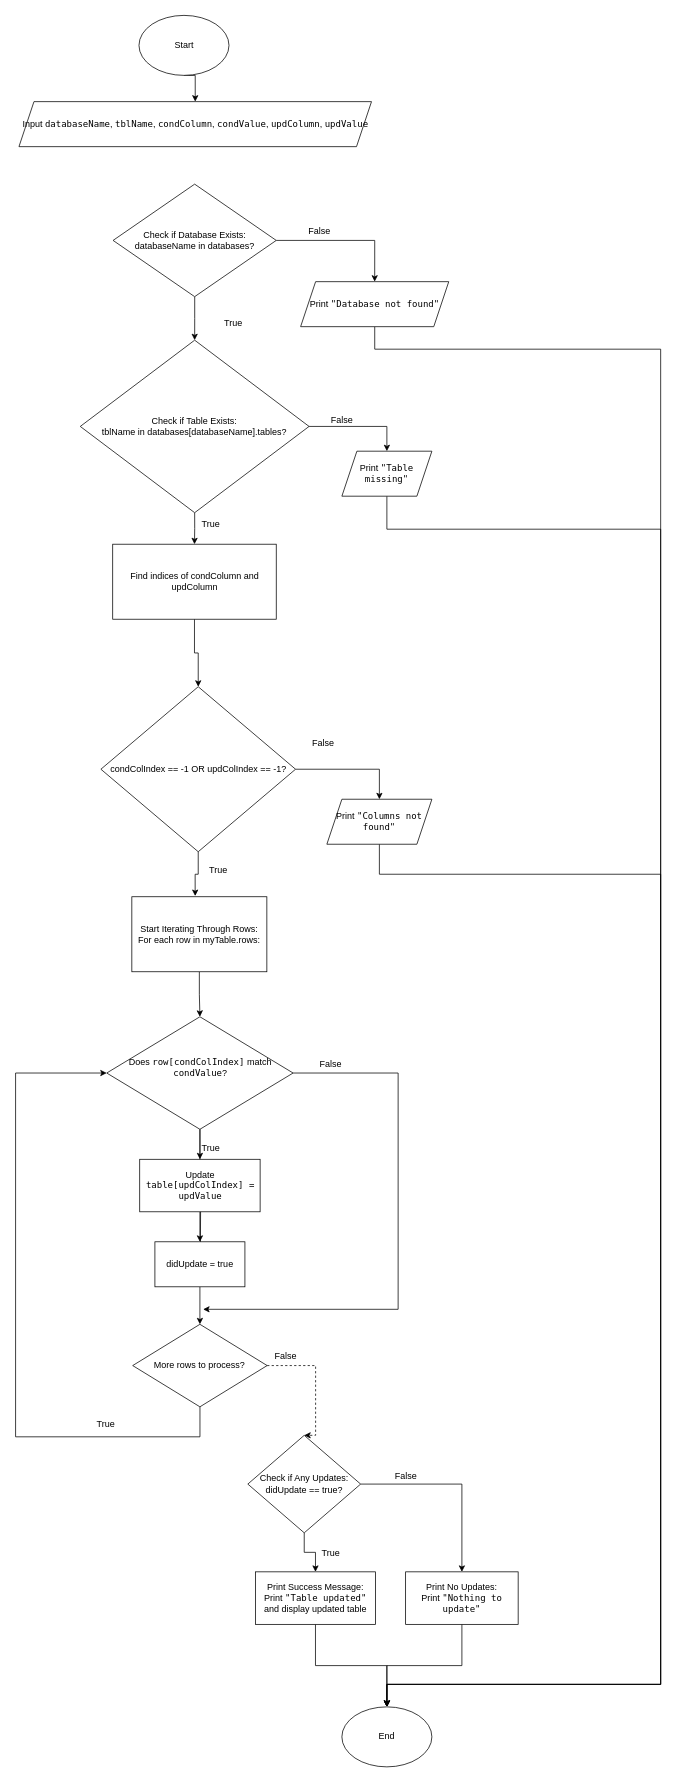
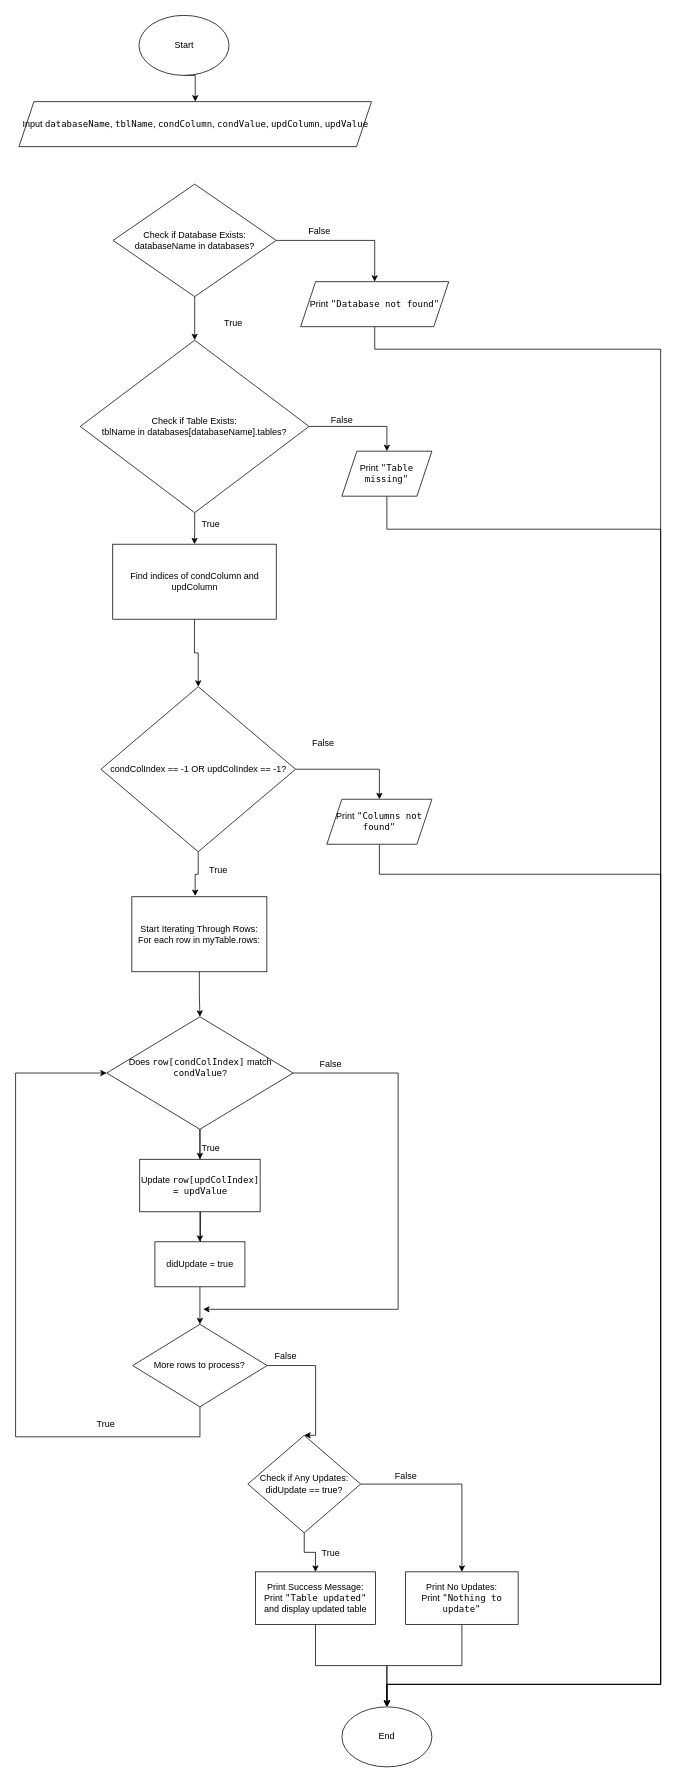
  <mxCell id="0" />
  <mxCell id="1" parent="0" />
  <mxCell id="2" style="edgeStyle=orthogonalEdgeStyle;rounded=0;orthogonalLoop=1;jettySize=auto;html=1;exitX=0.5;exitY=1;exitDx=0;exitDy=0;entryX=0.5;entryY=0;entryDx=0;entryDy=0;" edge="1" parent="1" source="3" target="26"><mxGeometry relative="1" as="geometry" /></mxCell>
  <mxCell id="3" value="Start" style="ellipse;whiteSpace=wrap;html=1;" vertex="1" parent="1"><mxGeometry x="184.5" y="20" width="120" height="80" as="geometry" /></mxCell>
  <mxCell id="4" style="edgeStyle=orthogonalEdgeStyle;rounded=0;orthogonalLoop=1;jettySize=auto;html=1;exitX=1;exitY=0.5;exitDx=0;exitDy=0;entryX=0.5;entryY=0;entryDx=0;entryDy=0;" edge="1" parent="1" source="6" target="28"><mxGeometry relative="1" as="geometry"><mxPoint x="445" y="365" as="targetPoint" /></mxGeometry></mxCell>
  <mxCell id="5" style="edgeStyle=orthogonalEdgeStyle;rounded=0;orthogonalLoop=1;jettySize=auto;html=1;entryX=0.5;entryY=0;entryDx=0;entryDy=0;" edge="1" parent="1" source="6" target="9"><mxGeometry relative="1" as="geometry" /></mxCell>
  <mxCell id="6" value="Check if Database Exists:&lt;div&gt;databaseName in databases?&lt;/div&gt;" style="rhombus;whiteSpace=wrap;html=1;" vertex="1" parent="1"><mxGeometry x="150" y="245" width="217.5" height="150" as="geometry" /></mxCell>
  <mxCell id="7" style="edgeStyle=orthogonalEdgeStyle;rounded=0;orthogonalLoop=1;jettySize=auto;html=1;exitX=0.5;exitY=1;exitDx=0;exitDy=0;entryX=0.5;entryY=0;entryDx=0;entryDy=0;" edge="1" parent="1" source="9" target="11"><mxGeometry relative="1" as="geometry" /></mxCell>
  <mxCell id="8" style="edgeStyle=orthogonalEdgeStyle;rounded=0;orthogonalLoop=1;jettySize=auto;html=1;entryX=0.5;entryY=0;entryDx=0;entryDy=0;" edge="1" parent="1" source="9" target="30"><mxGeometry relative="1" as="geometry" /></mxCell>
  <mxCell id="9" value=" Check if Table Exists:&lt;div&gt;tblName in databases[databaseName].tables?&lt;/div&gt;" style="rhombus;whiteSpace=wrap;html=1;" vertex="1" parent="1"><mxGeometry x="106.25" y="453" width="305" height="230" as="geometry" /></mxCell>
  <mxCell id="10" style="edgeStyle=orthogonalEdgeStyle;rounded=0;orthogonalLoop=1;jettySize=auto;html=1;exitX=0.5;exitY=1;exitDx=0;exitDy=0;entryX=0.5;entryY=0;entryDx=0;entryDy=0;" edge="1" parent="1" source="11" target="13"><mxGeometry relative="1" as="geometry"><mxPoint x="260.5" y="855" as="targetPoint" /></mxGeometry></mxCell>
  <mxCell id="11" value="Find indices of condColumn and updColumn" style="rounded=0;whiteSpace=wrap;html=1;" vertex="1" parent="1"><mxGeometry x="149.5" y="725" width="218" height="100" as="geometry" /></mxCell>
  <mxCell id="12" style="edgeStyle=orthogonalEdgeStyle;rounded=0;orthogonalLoop=1;jettySize=auto;html=1;exitX=1;exitY=0.5;exitDx=0;exitDy=0;entryX=0.5;entryY=0;entryDx=0;entryDy=0;" edge="1" parent="1" source="13" target="32"><mxGeometry relative="1" as="geometry" /></mxCell>
  <mxCell id="13" value="&lt;div&gt;condColIndex == -1 OR updColIndex == -1?&lt;/div&gt;" style="rhombus;whiteSpace=wrap;html=1;" vertex="1" parent="1"><mxGeometry x="133.75" y="915" width="259.5" height="220" as="geometry" /></mxCell>
  <mxCell id="14" style="edgeStyle=orthogonalEdgeStyle;rounded=0;orthogonalLoop=1;jettySize=auto;html=1;entryX=0.5;entryY=0;entryDx=0;entryDy=0;" edge="1" parent="1" source="15" target="36"><mxGeometry relative="1" as="geometry" /></mxCell>
  <mxCell id="15" value="Start Iterating Through Rows:&lt;div&gt;For each row in myTable.rows:&lt;/div&gt;" style="rounded=0;whiteSpace=wrap;html=1;" vertex="1" parent="1"><mxGeometry x="175" y="1195" width="180" height="100" as="geometry" /></mxCell>
  <mxCell id="16" style="edgeStyle=orthogonalEdgeStyle;rounded=0;orthogonalLoop=1;jettySize=auto;html=1;exitX=0.5;exitY=1;exitDx=0;exitDy=0;entryX=0.469;entryY=-0.01;entryDx=0;entryDy=0;entryPerimeter=0;" edge="1" parent="1" source="13" target="15"><mxGeometry relative="1" as="geometry" /></mxCell>
  <mxCell id="17" style="edgeStyle=orthogonalEdgeStyle;rounded=0;orthogonalLoop=1;jettySize=auto;html=1;entryX=0;entryY=0.5;entryDx=0;entryDy=0;" edge="1" parent="1" source="19" target="36"><mxGeometry relative="1" as="geometry"><mxPoint x="-10.3" y="1379.954" as="targetPoint" /><Array as="points"><mxPoint x="266" y="1915" /><mxPoint x="20" y="1915" /><mxPoint x="20" y="1430" /></Array></mxGeometry></mxCell>
- <mxCell id="18" style="edgeStyle=orthogonalEdgeStyle;rounded=0;orthogonalLoop=1;jettySize=auto;html=1;entryX=0.5;entryY=0;entryDx=0;entryDy=0;dashed=1;" edge="1" parent="1" source="19" target="46"><mxGeometry relative="1" as="geometry"><Array as="points"><mxPoint x="420" y="1820" /></Array></mxGeometry></mxCell>
+ <mxCell id="18" style="edgeStyle=orthogonalEdgeStyle;rounded=0;orthogonalLoop=1;jettySize=auto;html=1;entryX=0.5;entryY=0;entryDx=0;entryDy=0;" edge="1" parent="1" source="19" target="46"><mxGeometry relative="1" as="geometry"><Array as="points"><mxPoint x="420" y="1820" /></Array></mxGeometry></mxCell>
  <mxCell id="19" value="More rows to process?" style="rhombus;whiteSpace=wrap;html=1;" vertex="1" parent="1"><mxGeometry x="176.13" y="1765" width="179.25" height="110" as="geometry" /></mxCell>
  <mxCell id="20" value="True" style="text;html=1;align=center;verticalAlign=middle;resizable=0;points=[];autosize=1;strokeColor=none;fillColor=none;" vertex="1" parent="1"><mxGeometry x="265" y="1145" width="50" height="30" as="geometry" /></mxCell>
  <mxCell id="21" value="False" style="text;html=1;align=center;verticalAlign=middle;resizable=0;points=[];autosize=1;strokeColor=none;fillColor=none;" vertex="1" parent="1"><mxGeometry x="405" y="975" width="50" height="30" as="geometry" /></mxCell>
  <mxCell id="22" value="True" style="text;html=1;align=center;verticalAlign=middle;resizable=0;points=[];autosize=1;strokeColor=none;fillColor=none;" vertex="1" parent="1"><mxGeometry x="255" y="683" width="50" height="30" as="geometry" /></mxCell>
  <mxCell id="23" value="False" style="text;html=1;align=center;verticalAlign=middle;resizable=0;points=[];autosize=1;strokeColor=none;fillColor=none;" vertex="1" parent="1"><mxGeometry x="430" y="545" width="50" height="30" as="geometry" /></mxCell>
  <mxCell id="24" value="True" style="text;html=1;align=center;verticalAlign=middle;resizable=0;points=[];autosize=1;strokeColor=none;fillColor=none;" vertex="1" parent="1"><mxGeometry x="285" y="415" width="50" height="30" as="geometry" /></mxCell>
  <mxCell id="25" value="False" style="text;html=1;align=center;verticalAlign=middle;resizable=0;points=[];autosize=1;strokeColor=none;fillColor=none;" vertex="1" parent="1"><mxGeometry x="400" y="293" width="50" height="30" as="geometry" /></mxCell>
  <mxCell id="26" value="Input &lt;code&gt;databaseName&lt;/code&gt;, &lt;code&gt;tblName&lt;/code&gt;, &lt;code&gt;condColumn&lt;/code&gt;, &lt;code&gt;condValue&lt;/code&gt;, &lt;code&gt;updColumn&lt;/code&gt;, &lt;code&gt;updValue&lt;/code&gt;" style="shape=parallelogram;perimeter=parallelogramPerimeter;whiteSpace=wrap;html=1;fixedSize=1;" vertex="1" parent="1"><mxGeometry x="24.5" y="135" width="470" height="60" as="geometry" /></mxCell>
  <mxCell id="27" style="edgeStyle=orthogonalEdgeStyle;rounded=0;orthogonalLoop=1;jettySize=auto;html=1;entryX=0.5;entryY=0;entryDx=0;entryDy=0;" edge="1" parent="1" source="28" target="54"><mxGeometry relative="1" as="geometry"><Array as="points"><mxPoint x="499" y="465" /><mxPoint x="880" y="465" /><mxPoint x="880" y="2245" /><mxPoint x="515" y="2245" /></Array></mxGeometry></mxCell>
  <mxCell id="28" value="Print &lt;code&gt;&quot;Database not found&quot;&lt;/code&gt;" style="shape=parallelogram;perimeter=parallelogramPerimeter;whiteSpace=wrap;html=1;fixedSize=1;" vertex="1" parent="1"><mxGeometry x="400" y="375" width="197.5" height="60" as="geometry" /></mxCell>
  <mxCell id="29" style="edgeStyle=orthogonalEdgeStyle;rounded=0;orthogonalLoop=1;jettySize=auto;html=1;entryX=0.5;entryY=0;entryDx=0;entryDy=0;" edge="1" parent="1" source="30" target="54"><mxGeometry relative="1" as="geometry"><mxPoint x="515" y="2246" as="targetPoint" /><Array as="points"><mxPoint x="515" y="705" /><mxPoint x="880" y="705" /><mxPoint x="880" y="2245" /><mxPoint x="515" y="2245" /></Array></mxGeometry></mxCell>
  <mxCell id="30" value="Print &lt;code&gt;&quot;Table missing&quot;&lt;/code&gt;" style="shape=parallelogram;perimeter=parallelogramPerimeter;whiteSpace=wrap;html=1;fixedSize=1;" vertex="1" parent="1"><mxGeometry x="455" y="601" width="120" height="60" as="geometry" /></mxCell>
  <mxCell id="31" style="edgeStyle=orthogonalEdgeStyle;rounded=0;orthogonalLoop=1;jettySize=auto;html=1;entryX=0.5;entryY=0;entryDx=0;entryDy=0;" edge="1" parent="1" source="32" target="54"><mxGeometry relative="1" as="geometry"><Array as="points"><mxPoint x="505" y="1165" /><mxPoint x="880" y="1165" /><mxPoint x="880" y="2245" /><mxPoint x="515" y="2245" /></Array></mxGeometry></mxCell>
  <mxCell id="32" value="Print &lt;code&gt;&quot;Columns not found&quot;&lt;/code&gt;" style="shape=parallelogram;perimeter=parallelogramPerimeter;whiteSpace=wrap;html=1;fixedSize=1;" vertex="1" parent="1"><mxGeometry x="435" y="1065" width="140" height="60" as="geometry" /></mxCell>
  <mxCell id="33" style="edgeStyle=orthogonalEdgeStyle;rounded=0;orthogonalLoop=1;jettySize=auto;html=1;exitX=0.5;exitY=1;exitDx=0;exitDy=0;entryX=0.5;entryY=0;entryDx=0;entryDy=0;" edge="1" parent="1" source="36" target="38"><mxGeometry relative="1" as="geometry" /></mxCell>
  <mxCell id="34" style="edgeStyle=orthogonalEdgeStyle;rounded=0;orthogonalLoop=1;jettySize=auto;html=1;" edge="1" parent="1" source="36"><mxGeometry relative="1" as="geometry"><mxPoint x="266.3" y="1670.03" as="targetPoint" /></mxGeometry></mxCell>
  <mxCell id="35" style="edgeStyle=orthogonalEdgeStyle;rounded=0;orthogonalLoop=1;jettySize=auto;html=1;exitX=1;exitY=0.5;exitDx=0;exitDy=0;" edge="1" parent="1" source="36"><mxGeometry relative="1" as="geometry"><mxPoint x="270" y="1745" as="targetPoint" /><Array as="points"><mxPoint x="530" y="1430" /><mxPoint x="530" y="1745" /></Array></mxGeometry></mxCell>
  <mxCell id="36" value="&#10;Does &lt;code&gt;row[condColIndex]&lt;/code&gt; match &lt;code&gt;condValue&lt;/code&gt;?&#10;&#10;" style="rhombus;whiteSpace=wrap;html=1;" vertex="1" parent="1"><mxGeometry x="141.5" y="1355" width="248.5" height="150" as="geometry" /></mxCell>
  <mxCell id="37" style="edgeStyle=orthogonalEdgeStyle;rounded=0;orthogonalLoop=1;jettySize=auto;html=1;exitX=0.5;exitY=1;exitDx=0;exitDy=0;entryX=0.5;entryY=0;entryDx=0;entryDy=0;" edge="1" parent="1" source="38" target="40"><mxGeometry relative="1" as="geometry" /></mxCell>
- <mxCell id="38" value="Update &lt;code&gt;table[updColIndex] = updValue&lt;/code&gt;" style="rounded=0;whiteSpace=wrap;html=1;" vertex="1" parent="1"><mxGeometry x="185.5" y="1545" width="160.5" height="70" as="geometry" /></mxCell>
+ <mxCell id="38" value="Update &lt;code&gt;row[updColIndex] = updValue&lt;/code&gt;" style="rounded=0;whiteSpace=wrap;html=1;" vertex="1" parent="1"><mxGeometry x="185.5" y="1545" width="160.5" height="70" as="geometry" /></mxCell>
  <mxCell id="39" style="edgeStyle=orthogonalEdgeStyle;rounded=0;orthogonalLoop=1;jettySize=auto;html=1;exitX=0.5;exitY=1;exitDx=0;exitDy=0;entryX=0.5;entryY=0;entryDx=0;entryDy=0;" edge="1" parent="1" source="40" target="19"><mxGeometry relative="1" as="geometry" /></mxCell>
  <mxCell id="40" value="didUpdate = true" style="rounded=0;whiteSpace=wrap;html=1;" vertex="1" parent="1"><mxGeometry x="205.75" y="1655" width="120" height="60" as="geometry" /></mxCell>
  <mxCell id="41" value="True" style="text;html=1;align=center;verticalAlign=middle;resizable=0;points=[];autosize=1;strokeColor=none;fillColor=none;" vertex="1" parent="1"><mxGeometry x="115" y="1883" width="50" height="30" as="geometry" /></mxCell>
  <mxCell id="42" value="False" style="text;html=1;align=center;verticalAlign=middle;resizable=0;points=[];autosize=1;strokeColor=none;fillColor=none;" vertex="1" parent="1"><mxGeometry x="415" y="1403" width="50" height="30" as="geometry" /></mxCell>
  <mxCell id="43" value="True" style="text;html=1;align=center;verticalAlign=middle;resizable=0;points=[];autosize=1;strokeColor=none;fillColor=none;" vertex="1" parent="1"><mxGeometry x="255" y="1515" width="50" height="30" as="geometry" /></mxCell>
  <mxCell id="44" style="edgeStyle=orthogonalEdgeStyle;rounded=0;orthogonalLoop=1;jettySize=auto;html=1;exitX=0.5;exitY=1;exitDx=0;exitDy=0;entryX=0.5;entryY=0;entryDx=0;entryDy=0;" edge="1" parent="1" source="46" target="49"><mxGeometry relative="1" as="geometry" /></mxCell>
  <mxCell id="45" style="edgeStyle=orthogonalEdgeStyle;rounded=0;orthogonalLoop=1;jettySize=auto;html=1;exitX=1;exitY=0.5;exitDx=0;exitDy=0;entryX=0.5;entryY=0;entryDx=0;entryDy=0;" edge="1" parent="1" source="46" target="52"><mxGeometry relative="1" as="geometry" /></mxCell>
  <mxCell id="46" value="Check if Any Updates:&lt;div&gt;didUpdate == true?&lt;/div&gt;" style="rhombus;whiteSpace=wrap;html=1;" vertex="1" parent="1"><mxGeometry x="329.62" y="1913" width="150.38" height="130" as="geometry" /></mxCell>
  <mxCell id="47" value="False" style="text;html=1;align=center;verticalAlign=middle;resizable=0;points=[];autosize=1;strokeColor=none;fillColor=none;" vertex="1" parent="1"><mxGeometry x="355" y="1793" width="50" height="30" as="geometry" /></mxCell>
  <mxCell id="48" style="edgeStyle=orthogonalEdgeStyle;rounded=0;orthogonalLoop=1;jettySize=auto;html=1;" edge="1" parent="1" source="49" target="54"><mxGeometry relative="1" as="geometry" /></mxCell>
  <mxCell id="49" value="Print Success Message:&lt;div&gt;Print &lt;code&gt;&quot;Table updated&quot;&lt;/code&gt; and display updated table&lt;/div&gt;" style="rounded=0;whiteSpace=wrap;html=1;" vertex="1" parent="1"><mxGeometry x="339.9" y="2095" width="159.81" height="70" as="geometry" /></mxCell>
  <mxCell id="50" value="True" style="text;html=1;align=center;verticalAlign=middle;resizable=0;points=[];autosize=1;strokeColor=none;fillColor=none;" vertex="1" parent="1"><mxGeometry x="415" y="2055" width="50" height="30" as="geometry" /></mxCell>
  <mxCell id="51" style="edgeStyle=orthogonalEdgeStyle;rounded=0;orthogonalLoop=1;jettySize=auto;html=1;" edge="1" parent="1" source="52" target="54"><mxGeometry relative="1" as="geometry" /></mxCell>
  <mxCell id="52" value="Print No Updates:&lt;div&gt;Print &lt;code&gt;&quot;Nothing to update&quot;&lt;/code&gt;&lt;/div&gt;" style="rounded=0;whiteSpace=wrap;html=1;" vertex="1" parent="1"><mxGeometry x="540" y="2095" width="150" height="70" as="geometry" /></mxCell>
  <mxCell id="53" value="False" style="text;html=1;align=center;verticalAlign=middle;resizable=0;points=[];autosize=1;strokeColor=none;fillColor=none;" vertex="1" parent="1"><mxGeometry x="515" y="1953" width="50" height="30" as="geometry" /></mxCell>
  <mxCell id="54" value="End" style="ellipse;whiteSpace=wrap;html=1;" vertex="1" parent="1"><mxGeometry x="455" y="2275" width="120" height="80" as="geometry" /></mxCell>
